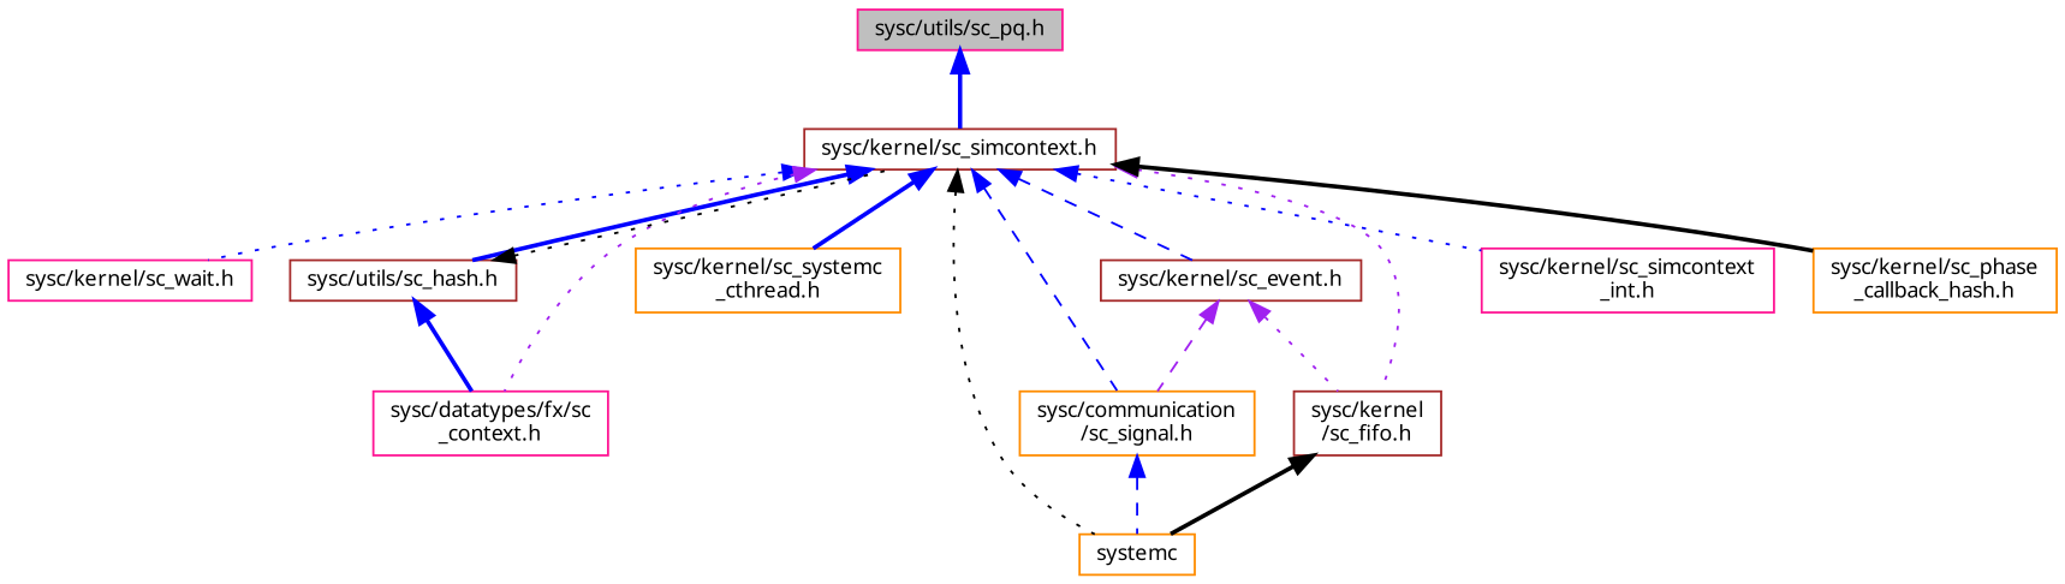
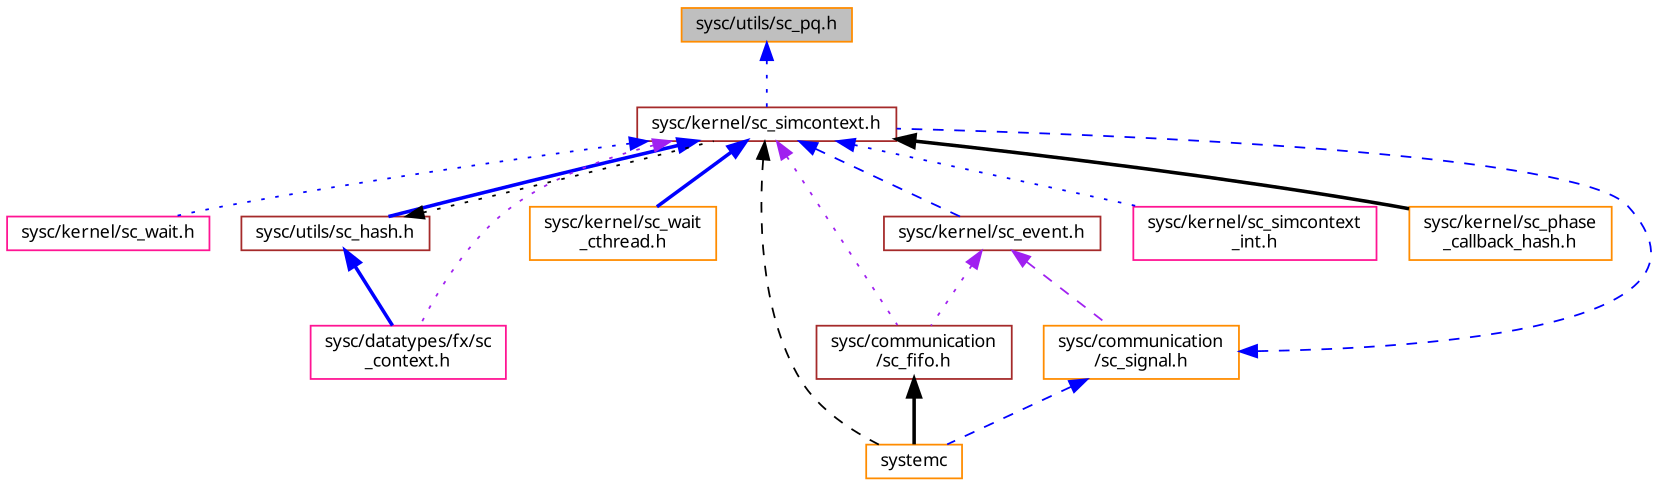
  digraph {
    fontname="Noto Sans"
    node [color=darkorange fillcolor=white fontname="Noto Sans" fontsize=10 shape=record style=filled]
    edge [color=blue dir=back fontname="Noto Sans" fontsize=10 labelfontname=FreeSans labelfontsize=10 style=dotted]
-   n1 [color=deeppink fillcolor=grey75 fontcolor=black height=0.2 label="sysc/utils/sc_pq.h" width=0.4]
+   n1 [fillcolor=grey75 fontcolor=black height=0.2 label="sysc/utils/sc_pq.h" width=0.4]
    n2 [color=brown height=0.2 label="sysc/kernel/sc_simcontext.h" width=0.4]
    n3 [color=deeppink height=0.2 label="sysc/kernel/sc_wait.h" width=0.4]
    n4 [color=brown height=0.2 label="sysc/utils/sc_hash.h" width=0.4]
    n5 [color=deeppink height=0.2 label="sysc/datatypes/fx/sc\l_context.h" width=0.4]
-   n6 [height=0.2 label="sysc/kernel/sc_systemc\l_cthread.h" width=0.4]
+   n6 [height=0.2 label="sysc/kernel/sc_wait\l_cthread.h" width=0.4]
    n7 [height=0.2 label=systemc width=0.4]
    n8 [color=brown height=0.2 label="sysc/kernel/sc_event.h" width=0.4]
    n9 [height=0.2 label="sysc/communication\l/sc_signal.h" width=0.4]
-   n10 [color=brown height=0.2 label="sysc/kernel\l/sc_fifo.h" width=0.4]
+   n10 [color=brown height=0.2 label="sysc/communication\l/sc_fifo.h" width=0.4]
    n11 [color=deeppink height=0.2 label="sysc/kernel/sc_simcontext\l_int.h" width=0.4]
    n12 [height=0.2 label="sysc/kernel/sc_phase\l_callback_hash.h" width=0.4]
-   n1 -> n2 [style=bold]
+   n1 -> n2
    n2 -> n3
    n2 -> n4 [style=bold]
    n2 -> n5 [color=purple]
    n2 -> n6 [style=bold]
-   n2 -> n7 [color=black]
+   n2 -> n7 [color=black style=dashed]
    n2 -> n8 [style=dashed]
-   n2 -> n9 [style=dashed]
+   n9 -> n2 [style=dashed]
    n2 -> n10 [color=purple]
    n2 -> n11
    n2 -> n12 [color=black style=bold]
    n4 -> n2 [color=black]
    n4 -> n5 [style=bold]
    n8 -> n9 [color=purple style=dashed]
    n8 -> n10 [color=purple]
    n9 -> n7 [style=dashed]
    n10 -> n7 [color=black style=bold]
  }
